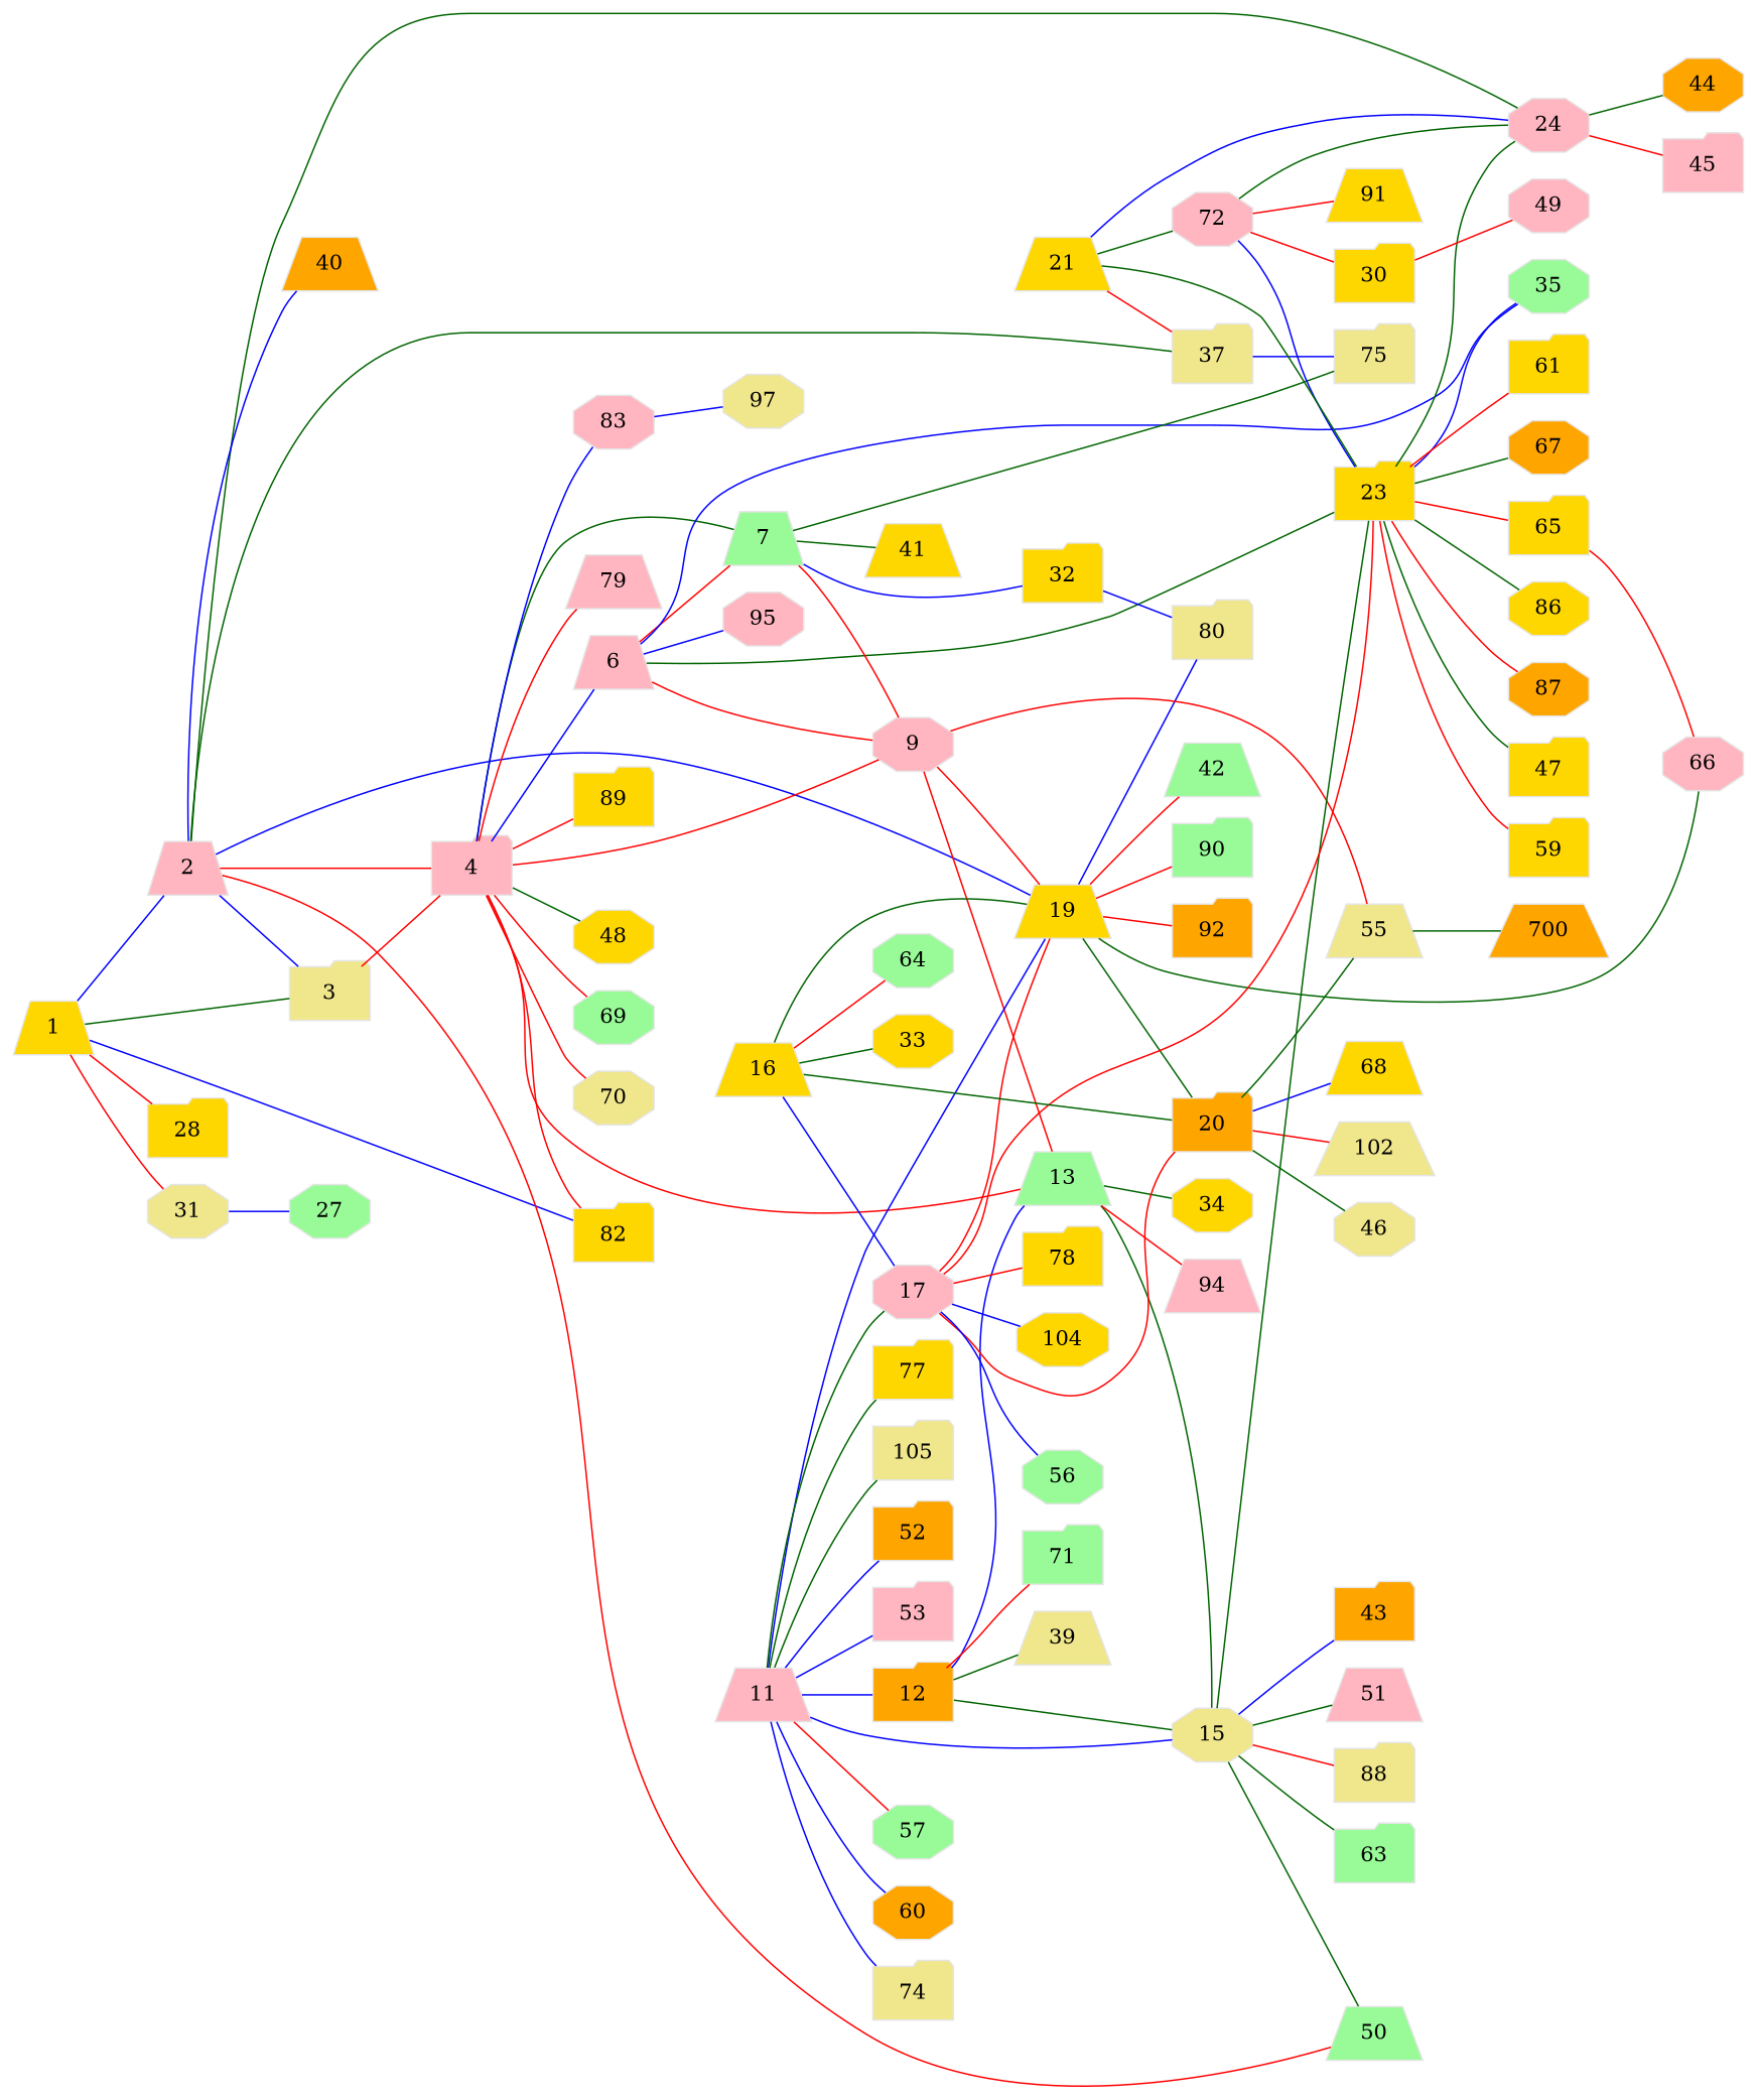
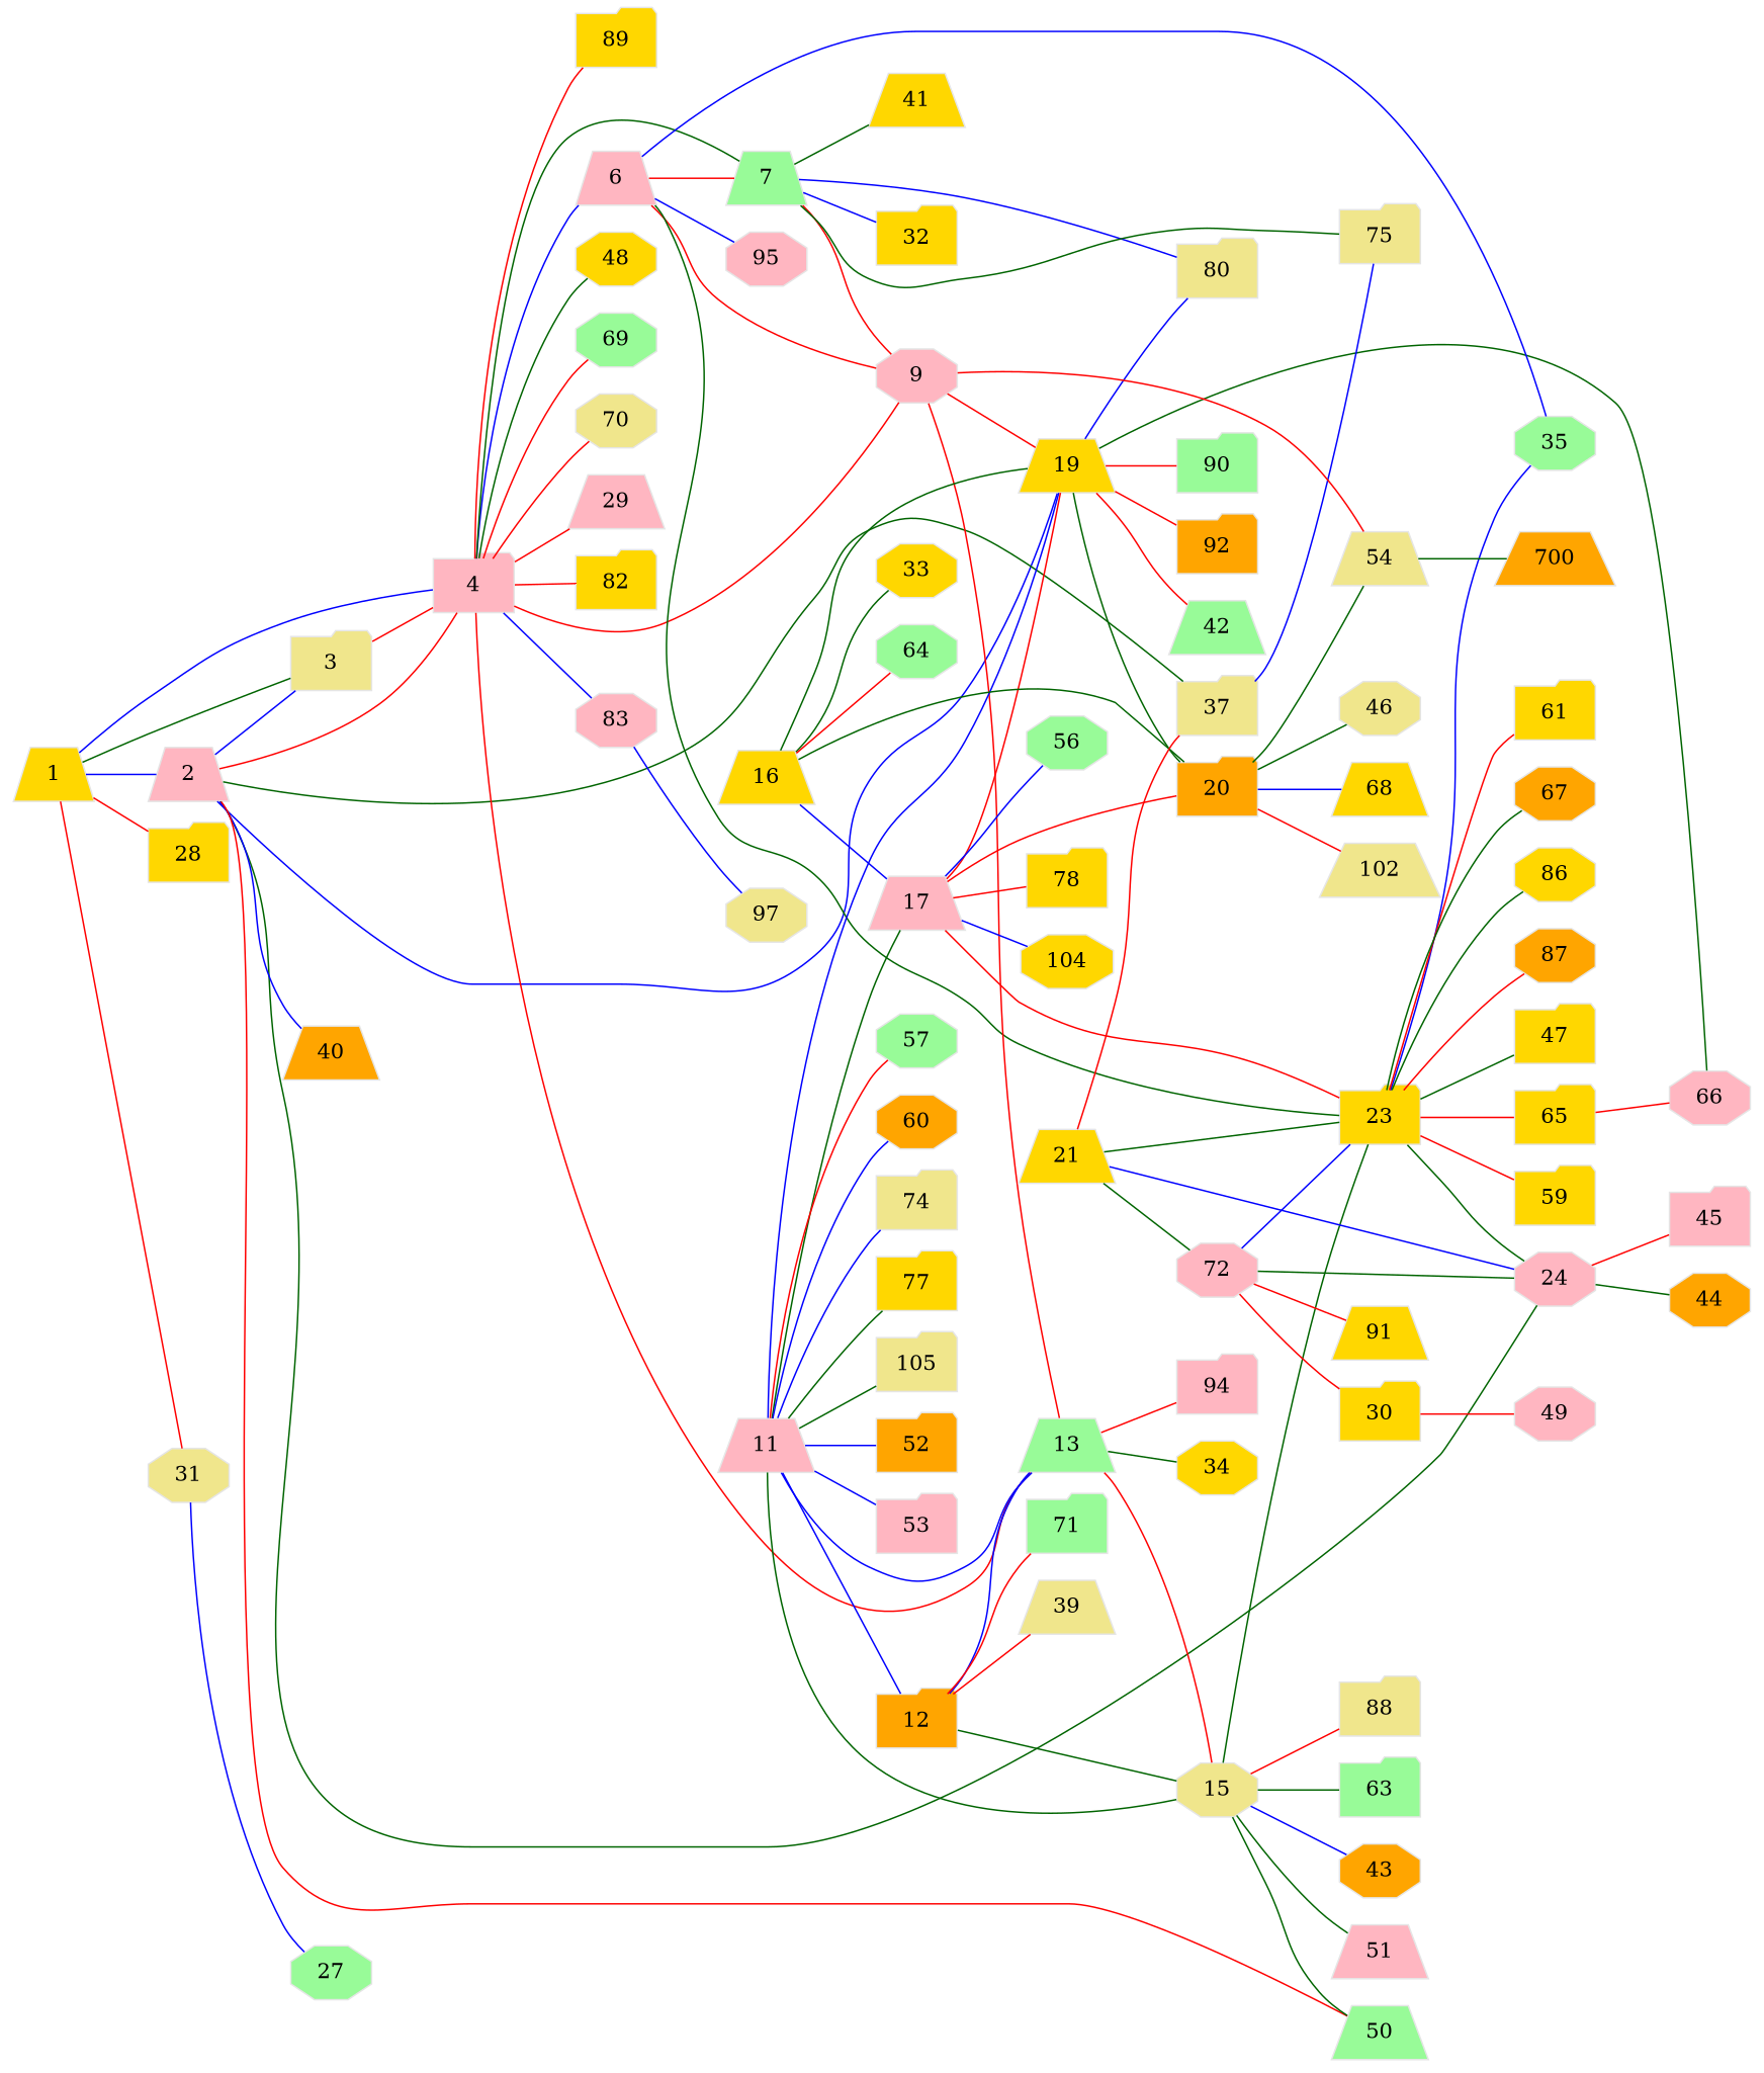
  graph {
    rankdir=LR
    node [color=gray90 fillcolor=gold shape=folder style=filled]
    edge [color=red]
    1 [shape=trapezium super="+36"]
    2 [fillcolor=lightpink shape=trapezium super="+5"]
    3 [fillcolor=khaki]
    4 [fillcolor=lightpink super="+8"]
    28
    31 [fillcolor=khaki shape=octagon super="+58"]
    19 [shape=trapezium super="+38"]
    24 [fillcolor=lightpink shape=octagon super="+93"]
    37 [fillcolor=khaki super="+72"]
    40 [fillcolor=orange shape=trapezium]
    50 [fillcolor=palegreen shape=trapezium]
    6 [fillcolor=lightpink shape=trapezium super="+76"]
    7 [fillcolor=palegreen shape=trapezium super="+99"]
    9 [fillcolor=lightpink shape=octagon super="+10"]
    13 [fillcolor=palegreen shape=trapezium super="+29"]
    48 [shape=octagon]
    69 [fillcolor=palegreen shape=octagon]
    70 [fillcolor=khaki shape=octagon]
-   79 [fillcolor=lightpink shape=trapezium]
+   79 [fillcolor=lightpink shape=trapezium label=29]
    82
    83 [fillcolor=lightpink shape=octagon]
    89
    27 [fillcolor=palegreen shape=octagon]
    80 [fillcolor=khaki super="+103"]
    20 [fillcolor=orange super="+84"]
    42 [fillcolor=palegreen shape=trapezium]
    66 [fillcolor=lightpink shape=octagon super="+81"]
    90 [fillcolor=palegreen]
    92 [fillcolor=orange]
    44 [fillcolor=orange shape=octagon]
    45 [fillcolor=lightpink]
    75 [fillcolor=khaki super="+96"]
    23 [super="+25"]
    35 [fillcolor=palegreen shape=octagon]
    95 [fillcolor=lightpink shape=octagon]
    32
    41 [shape=trapezium]
-   54 [fillcolor=khaki shape=trapezium label=55]
+   54 [fillcolor=khaki shape=trapezium]
    15 [fillcolor=khaki shape=octagon super="+98"]
    34 [shape=octagon super="+85"]
-   94 [fillcolor=lightpink shape=trapezium]
+   94 [fillcolor=lightpink]
    97 [fillcolor=khaki shape=octagon]
    47
    59
    61
    65
    67 [fillcolor=orange shape=octagon]
    86 [shape=octagon]
    87 [fillcolor=orange shape=octagon]
    n50 [fillcolor=orange label=700 shape=trapezium]
    11 [fillcolor=lightpink shape=trapezium super="+14"]
    12 [fillcolor=orange super="+26"]
-   17 [fillcolor=lightpink shape=octagon super="+18"]
+   17 [fillcolor=lightpink shape=trapezium super="+18"]
    52 [fillcolor=orange]
    53 [fillcolor=lightpink]
    57 [fillcolor=palegreen shape=octagon]
    60 [fillcolor=orange shape=octagon]
    74 [fillcolor=khaki]
    77
    105 [fillcolor=khaki]
    39 [fillcolor=khaki shape=trapezium]
    71 [fillcolor=palegreen]
-   43 [fillcolor=orange]
+   43 [fillcolor=orange shape=octagon]
    51 [fillcolor=lightpink shape=trapezium]
    63 [fillcolor=palegreen]
    88 [fillcolor=khaki super="+101"]
    56 [fillcolor=palegreen shape=octagon]
    78
    104 [shape=octagon]
    16 [shape=trapezium super="+55"]
    33 [shape=octagon]
    64 [fillcolor=palegreen shape=octagon]
    46 [fillcolor=khaki shape=octagon]
    68 [shape=trapezium super="+73"]
    102 [fillcolor=khaki shape=trapezium]
    n76 [fillcolor=lightpink label=72 shape=octagon super="+62"]
    30
    91 [shape=trapezium]
    21 [shape=trapezium]
    49 [fillcolor=lightpink shape=octagon]
    1 -- 2 [color=blue weight=2]
    1 -- 3 [color=darkgreen]
-   1 -- 82 [color=blue]
+   1 -- 4 [color=blue]
    1 -- 28
    1 -- 31
    2 -- 3 [color=blue weight=2]
    2 -- 4 [weight=2]
    2 -- 19 [color=blue]
    2 -- 24 [color=darkgreen]
    2 -- 37 [color=darkgreen]
    2 -- 40 [color=blue]
    2 -- 50
    3 -- 4
    4 -- 6 [color=blue]
    4 -- 7 [color=darkgreen]
    4 -- 9 [weight=2]
    4 -- 13
    4 -- 48 [color=darkgreen]
    4 -- 69
    4 -- 70
    4 -- 79
    4 -- 82
    4 -- 83 [color=blue]
    4 -- 89
    31 -- 27 [color=blue]
    19 -- 80 [color=blue]
    19 -- 20 [color=darkgreen]
    19 -- 42
    19 -- 66 [color=darkgreen]
    19 -- 90
    19 -- 92
    24 -- 44 [color=darkgreen]
    24 -- 45
    37 -- 75 [color=blue]
    6 -- 7
    6 -- 9 [weight=2]
    6 -- 23 [color=darkgreen]
    6 -- 35 [color=blue]
    6 -- 95 [color=blue]
    7 -- 9 [weight=2]
-   32 -- 80 [color=blue]
+   7 -- 80 [color=blue]
    7 -- 75 [color=darkgreen]
    7 -- 32 [color=blue]
    7 -- 41 [color=darkgreen]
    9 -- 19
    9 -- 13
    9 -- 54
-   13 -- 15 [color=darkgreen]
+   13 -- 15
    13 -- 34 [color=darkgreen]
    13 -- 94
    83 -- 97 [color=blue]
    20 -- 54 [color=darkgreen]
    20 -- 46 [color=darkgreen]
    20 -- 68 [color=blue]
    20 -- 102
    23 -- 24 [color=darkgreen weight=2]
    23 -- 35 [color=blue]
    23 -- 47 [color=darkgreen]
    23 -- 59
    23 -- 61
    23 -- 65
    23 -- 67 [color=darkgreen]
    23 -- 86 [color=darkgreen]
    23 -- 87
    54 -- n50 [color=darkgreen]
    15 -- 50 [color=darkgreen]
    15 -- 23 [color=darkgreen]
    15 -- 43 [color=blue]
    15 -- 51 [color=darkgreen]
    15 -- 63 [color=darkgreen]
    15 -- 88
    65 -- 66
    11 -- 19 [color=blue]
-   11 -- 15 [color=blue weight=2]
+   11 -- 13 [color=blue weight=2]
+   11 -- 15 [color=darkgreen weight=2]
    11 -- 12 [color=blue weight=2]
    11 -- 17 [color=darkgreen]
    11 -- 52 [color=blue]
    11 -- 53 [color=blue]
    11 -- 57
    11 -- 60 [color=blue]
    11 -- 74 [color=blue]
    11 -- 77 [color=darkgreen]
    11 -- 105 [color=darkgreen]
    12 -- 13 [color=blue]
    12 -- 15 [color=darkgreen]
-   12 -- 39 [color=darkgreen]
+   12 -- 39
    12 -- 71
    17 -- 19 [weight=2]
    17 -- 20 [weight=2]
    17 -- 23
    17 -- 56 [color=blue]
    17 -- 78
    17 -- 104 [color=blue]
    16 -- 19 [color=darkgreen]
    16 -- 20 [color=darkgreen]
    16 -- 17 [color=blue weight=2]
    16 -- 33 [color=darkgreen]
    16 -- 64
    n76 -- 24 [color=darkgreen]
    n76 -- 23 [color=blue weight=2]
    n76 -- 30
    n76 -- 91
    30 -- 49
    21 -- 24 [color=blue]
    21 -- 37
    21 -- 23 [color=darkgreen weight=2]
    21 -- n76 [color=darkgreen]
  }
